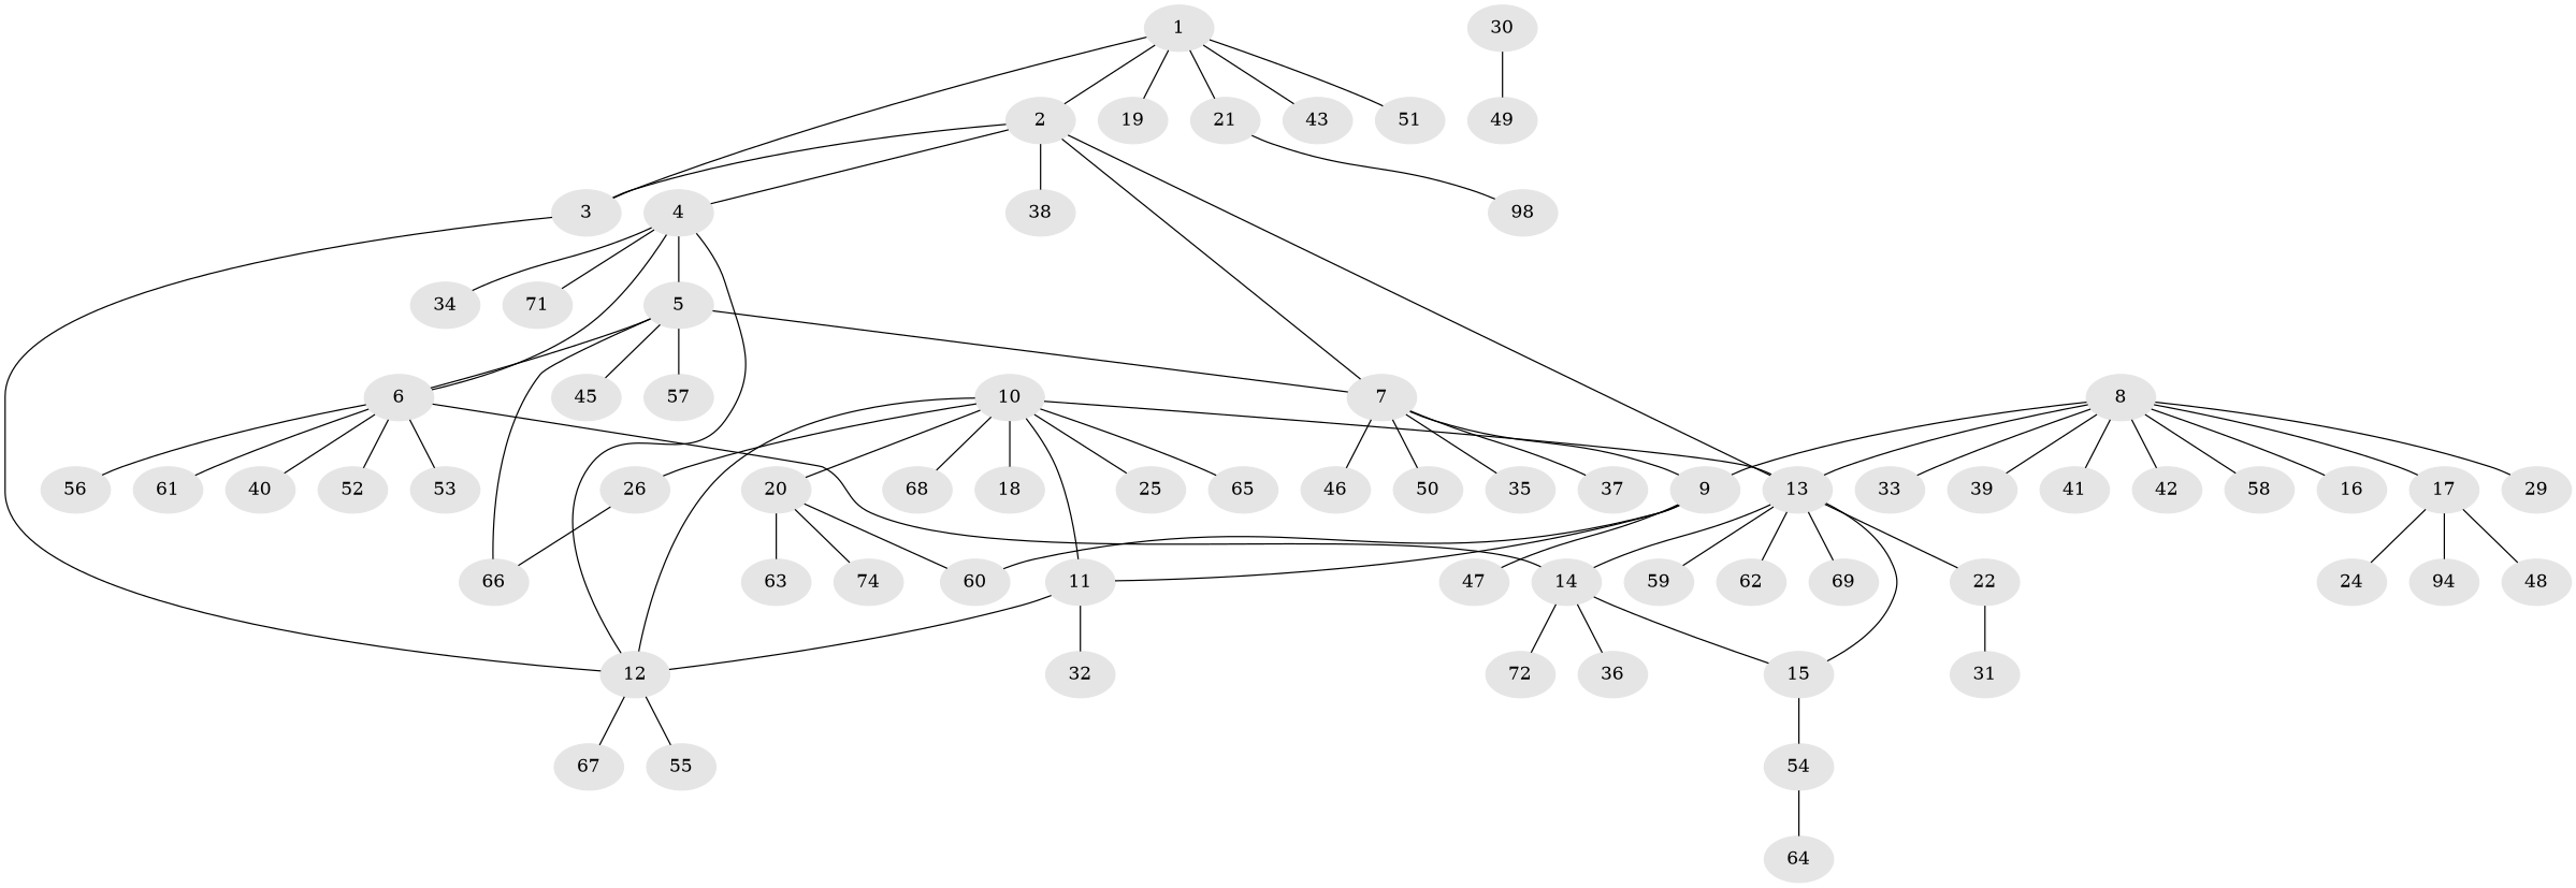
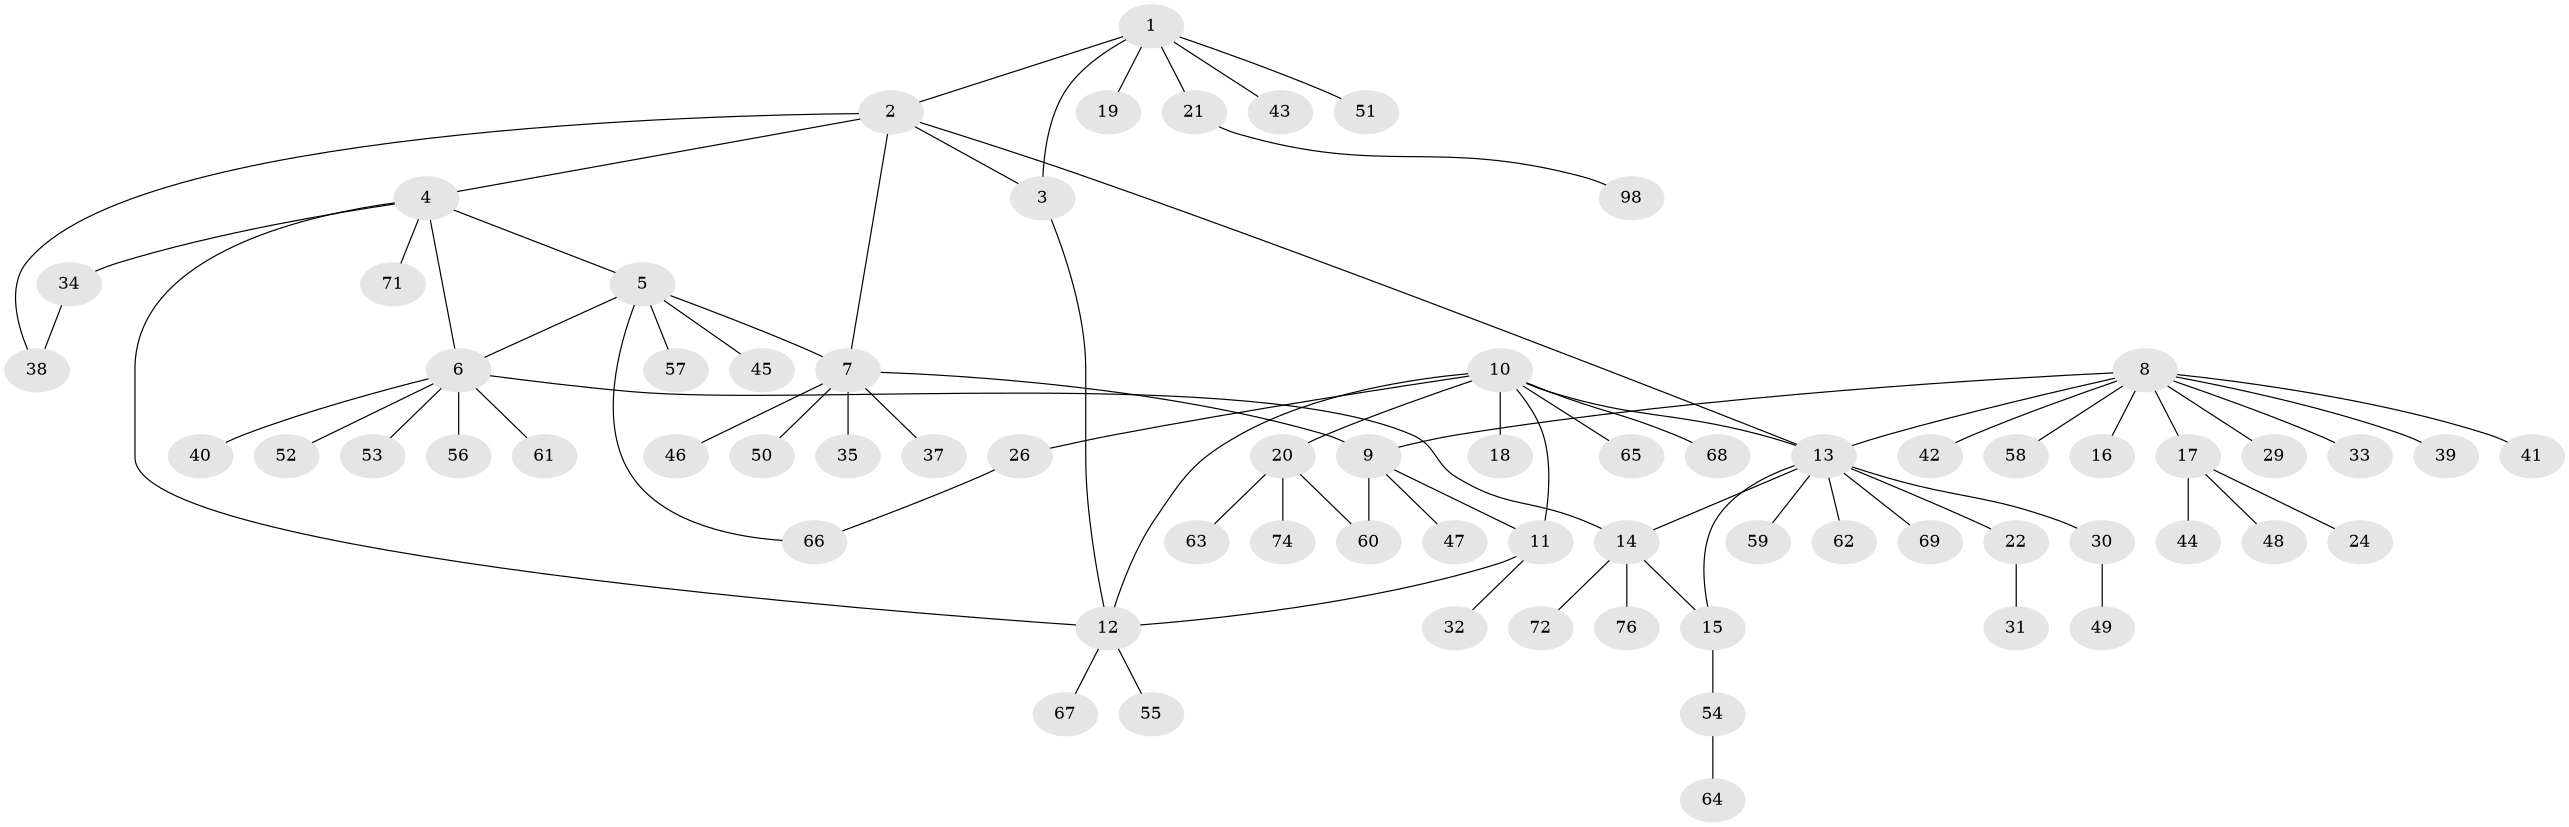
  graph {
    node [color=gray90 style=filled]
    1
    2
    3
    19
    21
    43
    51
    4
    7
    13
    38
    12
    n13 [label=98]
    5
    6
    34
    71
    9
    35
    37
    46
    50
    14
    15
    22
    30
    59
    62
    69
    55
    67
    45
    57
    66
    40
    52
    53
    56
    61
    72
-   36
+   36 [label=76]
    8
    16
    17
    29
    33
    39
    41
    42
    58
    11
    47
    60
    24
-   44 [label=94]
+   44
    48
    32
    10
    18
    20
-   25
    26
    65
    68
    63
    n66 [label=74]
    54
    31
    49
    64
    1 -- 2
    1 -- 3
    1 -- 19
    1 -- 21
    1 -- 43
    1 -- 51
    2 -- 3
    2 -- 4
    2 -- 7
    2 -- 13
    2 -- 38
    3 -- 12
    21 -- n13
    4 -- 12
    4 -- 5
    4 -- 6
    4 -- 34
    4 -- 71
    7 -- 9
    7 -- 35
    7 -- 37
    7 -- 46
    7 -- 50
    13 -- 14
    13 -- 15
    13 -- 22
+   13 -- 30
    13 -- 59
    13 -- 62
    13 -- 69
    12 -- 55
    12 -- 67
    5 -- 7
    5 -- 6
    5 -- 45
    5 -- 57
    5 -- 66
    6 -- 14
    6 -- 40
    6 -- 52
    6 -- 53
    6 -- 56
    6 -- 61
+   34 -- 38
    9 -- 11
    9 -- 47
    9 -- 60
    14 -- 15
    14 -- 72
    14 -- 36
    15 -- 54
    22 -- 31
    30 -- 49
    8 -- 13
    8 -- 9
    8 -- 16
    8 -- 17
    8 -- 29
    8 -- 33
    8 -- 39
    8 -- 41
    8 -- 42
    8 -- 58
    17 -- 24
    17 -- 44
    17 -- 48
    11 -- 12
    11 -- 32
    10 -- 13
    10 -- 12
    10 -- 11
    10 -- 18
    10 -- 20
-   10 -- 25
    10 -- 26
    10 -- 65
    10 -- 68
    20 -- 60
    20 -- 63
    20 -- n66
    26 -- 66
    54 -- 64
  }
